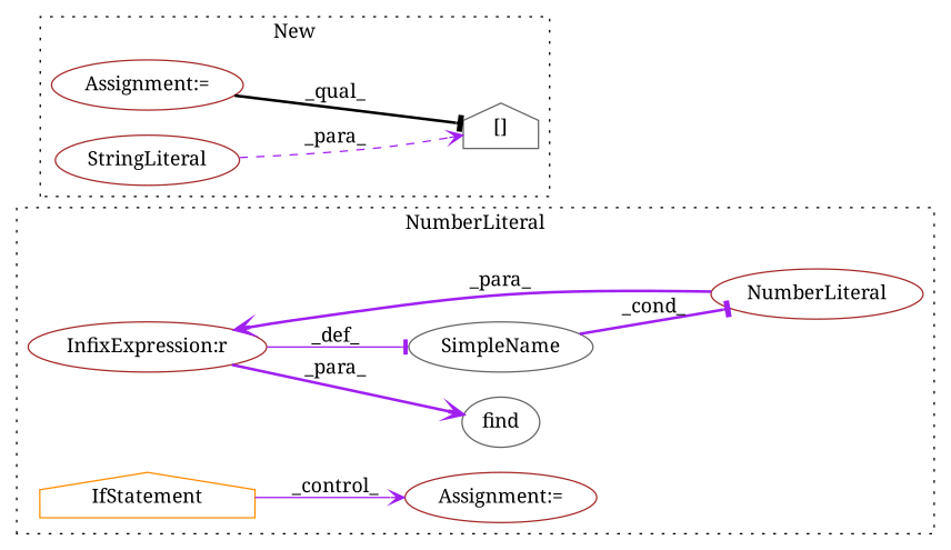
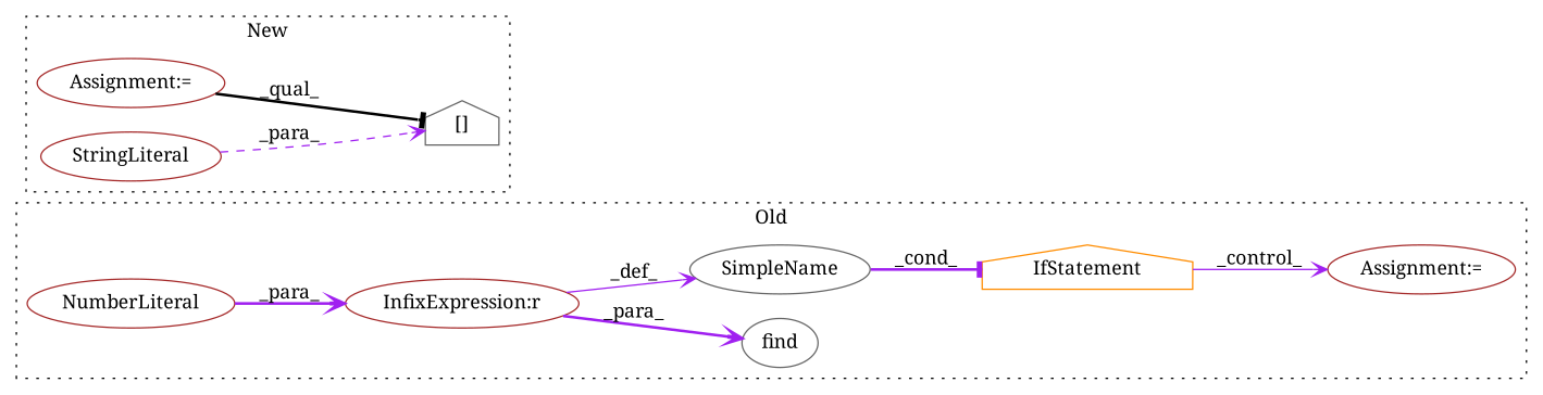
  digraph {
    fontname="Noto Serif"
    rankdir=LR
    node [a=7 color=brown fontname="Noto Serif" l=1 shape=ellipse]
    edge [arrowhead=vee color=purple fontname="Noto Serif" style=bold]
    n1 [a=32 color=gray40 l="5,1" label=find s="6373,6388"]
    n2 [a=27 l=4 label="InfixExpression:r" s=6408]
    n3 [a=25 color=darkorange l="4,2" label=IfStatement s="6401,6413" shape=house]
    n4 [a=42 color=gray40 label=SimpleName l=""]
    n5 [label="Assignment:=" s=6435]
    n6 [a=34 label=NumberLiteral s=6412]
    n7 [a=2 color=gray40 l="15,1" label="[]" s="6722,6745" shape=house]
    n8 [label="Assignment:=" s=4899]
    n9 [a=45 l=8 label=StringLiteral s=6737]
    subgraph cluster_1 {
-     label=NumberLiteral
+     label=Old
      style=dotted
      n1
      n2
      n3
      n4
      n5
      n6
    }
    subgraph cluster_2 {
      label=New
      style=dotted
      n7
      n8
      n9
    }
    n2 -> n1 [label=_para_]
-   n2 -> n4 [arrowhead=tee label=_def_ style=solid]
+   n2 -> n4 [label=_def_ style=solid]
    n3 -> n5 [label=_control_ style=solid]
-   n4 -> n6 [arrowhead=tee label=_cond_]
+   n4 -> n3 [arrowhead=tee label=_cond_]
    n6 -> n2 [label=_para_]
    n8 -> n7 [arrowhead=tee color=black label=_qual_]
    n9 -> n7 [label=_para_ style=dashed]
  }
